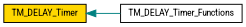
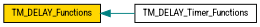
  digraph {
    rankdir=LR
    fontname="Roboto Condensed"
    node [color=black fontname="Roboto Condensed" fontsize=10 shape=record style=filled]
-   n1 [fillcolor=gold height=0.2 label=TM_DELAY_Timer width=0.4]
+   n1 [fillcolor=gold height=0.2 label=TM_DELAY_Functions width=0.4]
    n2 [fillcolor=white fontcolor=black height=0.2 label=TM_DELAY_Timer_Functions width=0.4]
    n1 -> n2 [dir=back fontname="Roboto Condensed" fontsize=10 labelfontname=Helvetica labelfontsize=10 shape=plaintext style=solid color=teal]
  }
